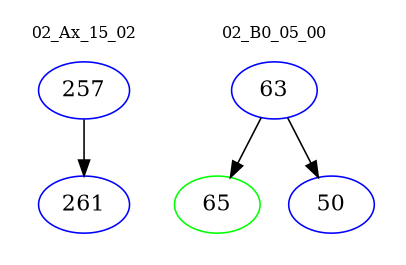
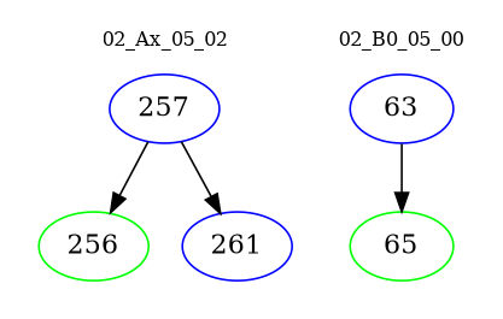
  digraph {
    node [color=blue]
    edge [color=black]
    n1 [label=257]
+   n2 [color=green label=256]
    n3 [label=261]
    n4 [label=63]
    n5 [color=green label=65]
-   n6 [label=50]
    subgraph cluster_1 {
      color=white
      fontsize=10
-     label="02_Ax_15_02"
+     label="02_Ax_05_02"
      n1
+     n2
      n3
    }
    subgraph cluster_2 {
      color=white
      fontsize=10
      label="02_B0_05_00"
      n4
      n5
-     n6
    }
+   n1 -> n2
    n1 -> n3
    n4 -> n5
-   n4 -> n6
  }
